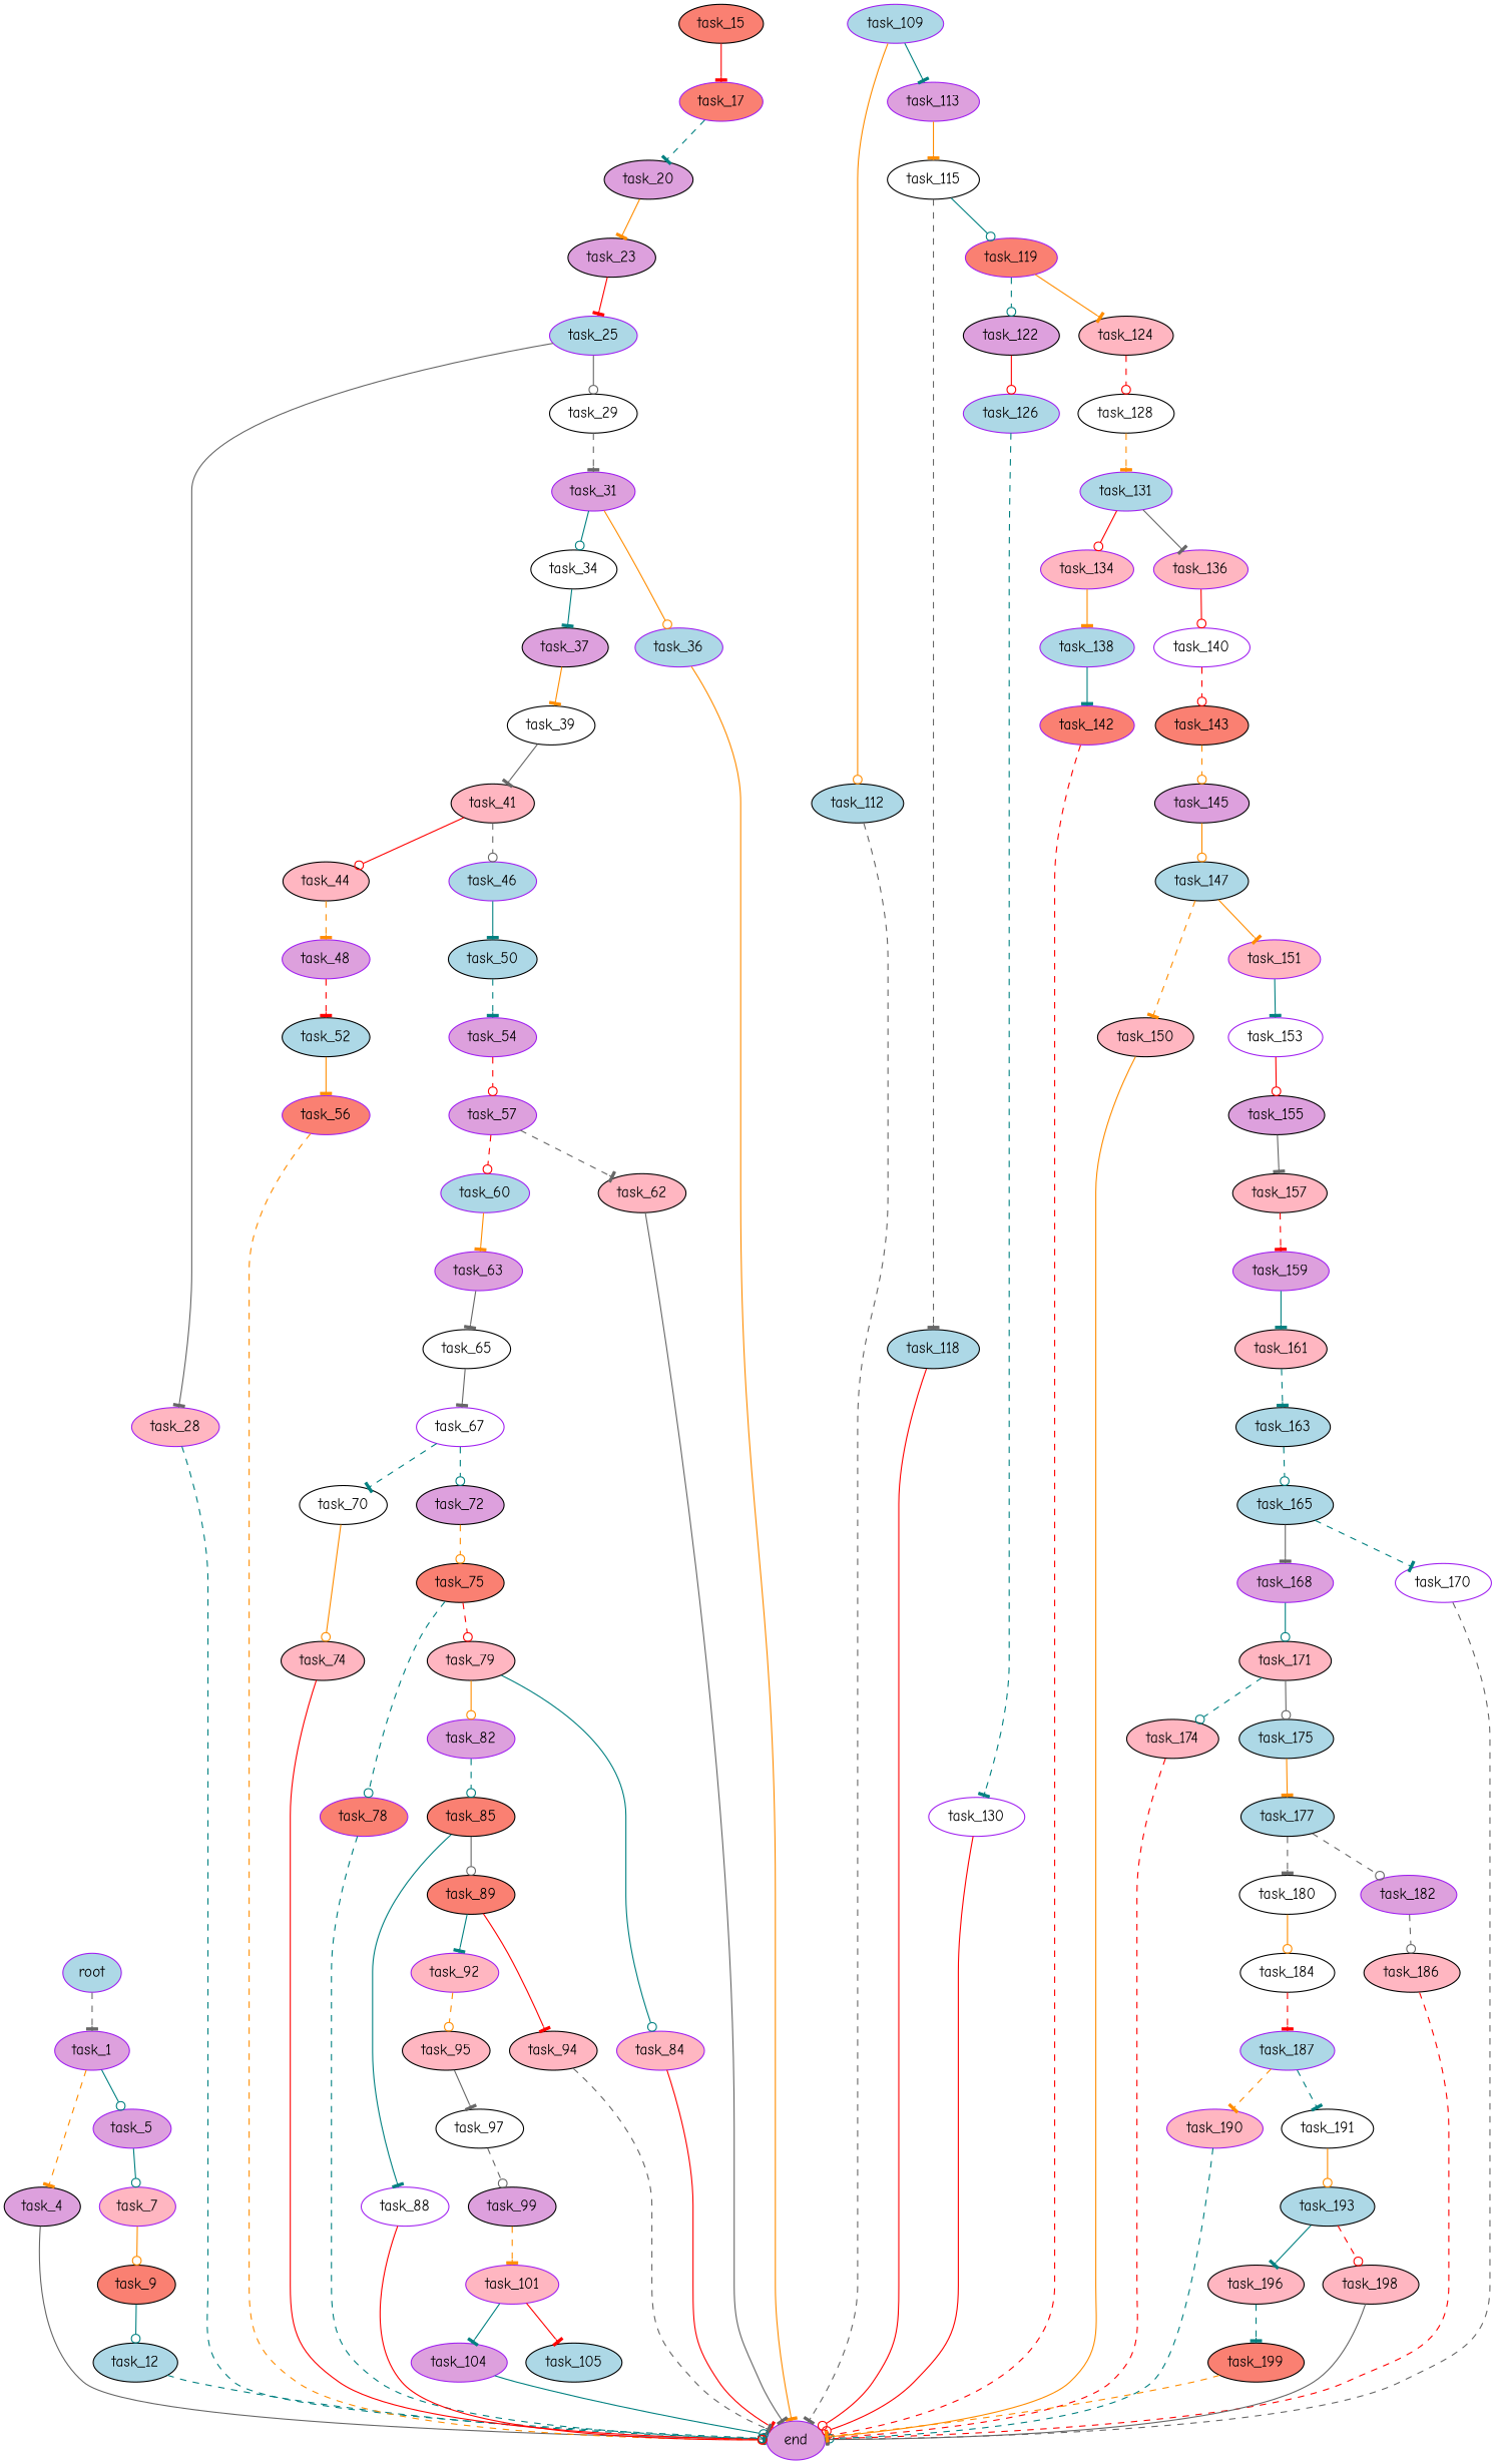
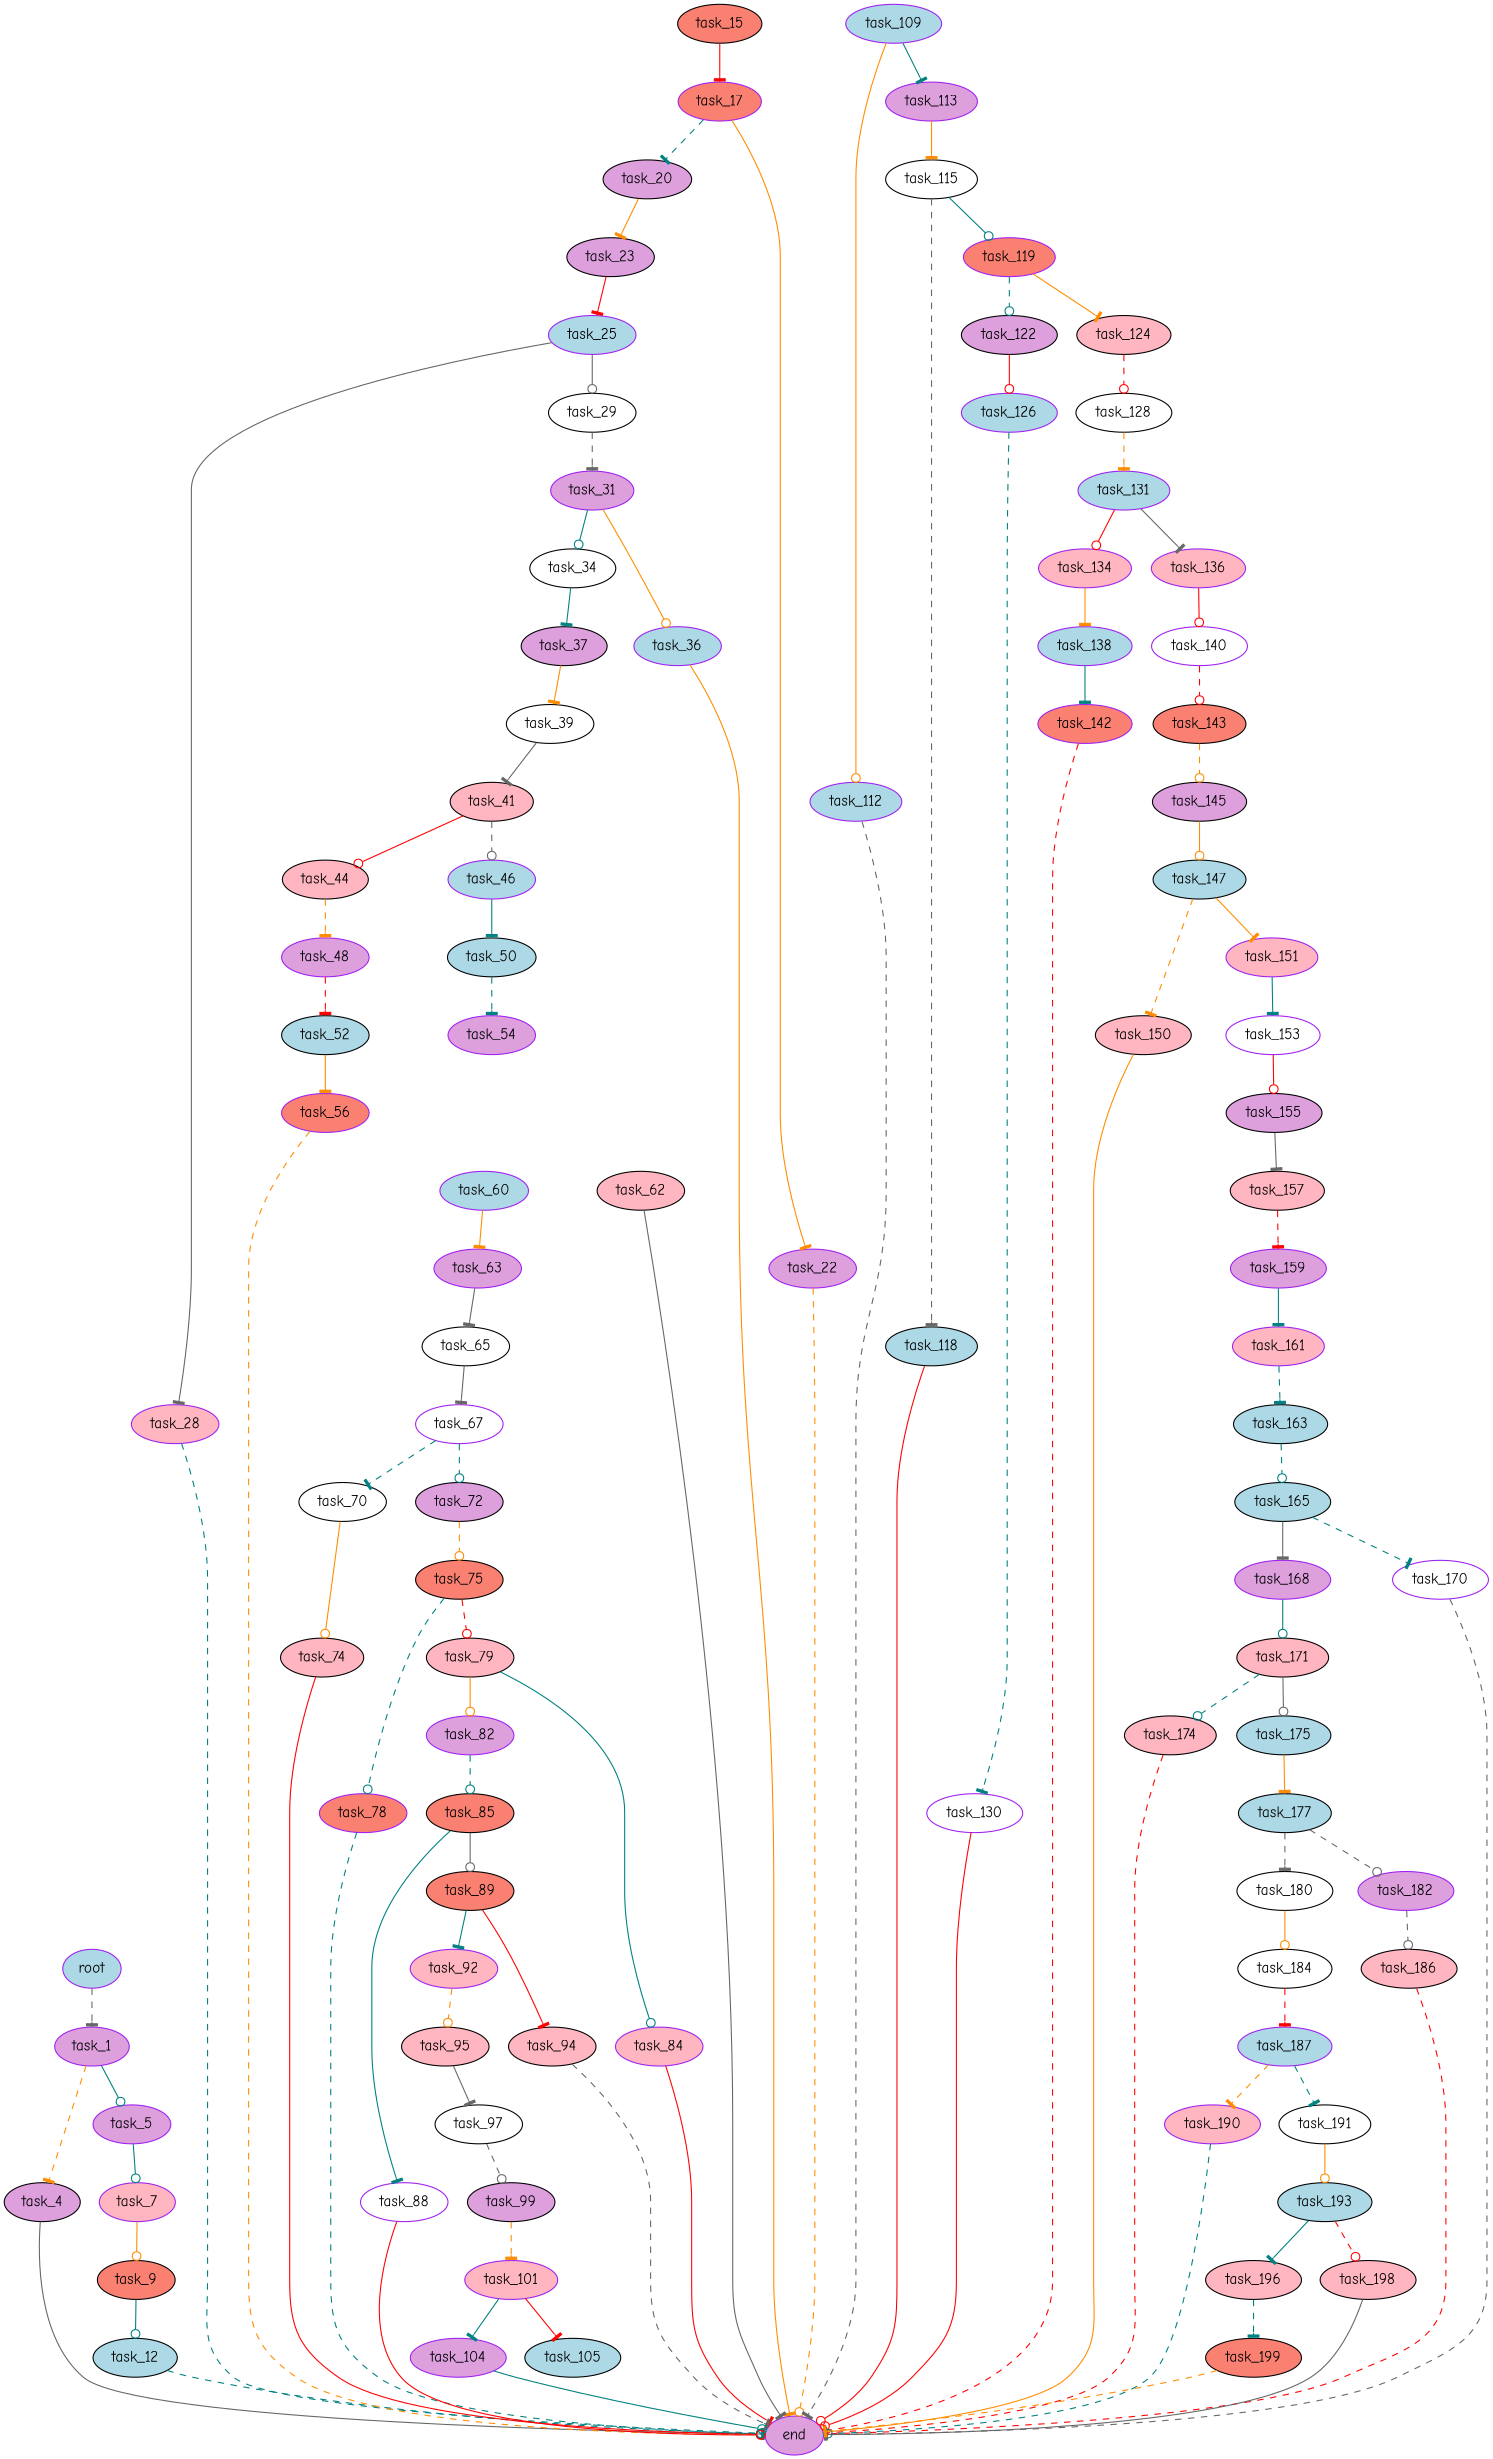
  digraph {
    fontname="Comic Neue"
    node [color=black fillcolor=lightpink fontname="Comic Neue" style=filled]
    edge [arrowhead=tee color=teal fontname="Comic Neue" style=solid]
    root [color=purple fillcolor=lightblue]
    task_1 [color=purple fillcolor=plum]
    task_4 [fillcolor=plum]
    task_5 [color=purple fillcolor=plum]
    end [color=purple fillcolor=plum]
    task_7 [color=purple]
    task_9 [fillcolor=salmon]
    task_12 [fillcolor=lightblue]
    task_15 [fillcolor=salmon]
    task_17 [color=purple fillcolor=salmon]
    task_20 [fillcolor=plum]
+   task_22 [color=purple fillcolor=plum]
    task_23 [fillcolor=plum]
    task_25 [color=purple fillcolor=lightblue]
    task_28 [color=purple]
    task_29 [fillcolor=white]
    task_31 [color=purple fillcolor=plum]
    task_34 [fillcolor=white]
    task_36 [color=purple fillcolor=lightblue]
    task_37 [fillcolor=plum]
    task_39 [fillcolor=white]
    task_41
    task_44
    task_46 [color=purple fillcolor=lightblue]
    task_48 [color=purple fillcolor=plum]
    task_50 [fillcolor=lightblue]
    task_52 [fillcolor=lightblue]
    task_54 [color=purple fillcolor=plum]
    task_56 [color=purple fillcolor=salmon]
-   task_57 [color=purple fillcolor=plum]
    task_60 [color=purple fillcolor=lightblue]
    task_62
    task_63 [color=purple fillcolor=plum]
    task_65 [fillcolor=white]
    task_67 [color=purple fillcolor=white]
    task_70 [fillcolor=white]
    task_72 [fillcolor=plum]
    task_74
    task_75 [fillcolor=salmon]
    task_78 [color=purple fillcolor=salmon]
    task_79
    task_82 [color=purple fillcolor=plum]
    task_84 [color=purple]
    task_85 [fillcolor=salmon]
    task_88 [color=purple fillcolor=white]
    task_89 [fillcolor=salmon]
    task_92 [color=purple]
    task_94
    task_95
    task_97 [fillcolor=white]
    task_99 [fillcolor=plum]
    task_101 [color=purple]
    task_104 [color=purple fillcolor=plum]
    task_105 [fillcolor=lightblue]
    task_109 [color=purple fillcolor=lightblue]
-   task_112 [fillcolor=lightblue]
+   task_112 [color=purple fillcolor=lightblue]
    task_113 [color=purple fillcolor=plum]
    task_115 [fillcolor=white]
    task_118 [fillcolor=lightblue]
    task_119 [color=purple fillcolor=salmon]
    task_122 [fillcolor=plum]
    task_124
    task_126 [color=purple fillcolor=lightblue]
    task_128 [fillcolor=white]
    task_130 [color=purple fillcolor=white]
    task_131 [color=purple fillcolor=lightblue]
    task_134 [color=purple]
    task_136 [color=purple]
    task_138 [color=purple fillcolor=lightblue]
    task_140 [color=purple fillcolor=white]
    task_142 [color=purple fillcolor=salmon]
    task_143 [fillcolor=salmon]
    task_145 [fillcolor=plum]
    task_147 [fillcolor=lightblue]
    task_150
    task_151 [color=purple]
    task_153 [color=purple fillcolor=white]
    task_155 [fillcolor=plum]
    task_157
    task_159 [color=purple fillcolor=plum]
-   task_161
+   task_161 [color=purple]
    task_163 [fillcolor=lightblue]
    task_165 [fillcolor=lightblue]
    task_168 [color=purple fillcolor=plum]
    task_170 [color=purple fillcolor=white]
    task_171
    task_174
    task_175 [fillcolor=lightblue]
    task_177 [fillcolor=lightblue]
    task_180 [fillcolor=white]
    task_182 [color=purple fillcolor=plum]
    task_184 [fillcolor=white]
    task_186
    task_187 [color=purple fillcolor=lightblue]
    task_190 [color=purple]
    task_191 [fillcolor=white]
    task_193 [fillcolor=lightblue]
    task_196
    task_198
    task_199 [fillcolor=salmon]
    root -> task_1 [color=gray40 style=dashed]
    task_1 -> task_4 [color=darkorange style=dashed]
    task_1 -> task_5 [arrowhead=odot]
    task_4 -> end [color=gray40]
    task_5 -> task_7 [arrowhead=odot]
    task_7 -> task_9 [arrowhead=odot color=darkorange]
    task_9 -> task_12 [arrowhead=odot]
    task_12 -> end [style=dashed]
    task_15 -> task_17 [color=red]
    task_17 -> task_20 [style=dashed]
+   task_17 -> task_22 [color=darkorange]
    task_20 -> task_23 [color=darkorange]
+   task_22 -> end [arrowhead=odot color=darkorange style=dashed]
    task_23 -> task_25 [color=red]
    task_25 -> task_28 [color=gray40]
    task_25 -> task_29 [arrowhead=odot color=gray40]
    task_28 -> end [arrowhead=odot style=dashed]
    task_29 -> task_31 [color=gray40 style=dashed]
    task_31 -> task_34 [arrowhead=odot]
    task_31 -> task_36 [arrowhead=odot color=darkorange]
    task_34 -> task_37
    task_36 -> end [color=darkorange]
    task_37 -> task_39 [color=darkorange]
    task_39 -> task_41 [color=gray40]
    task_41 -> task_44 [arrowhead=odot color=red]
    task_41 -> task_46 [arrowhead=odot color=gray40 style=dashed]
    task_44 -> task_48 [color=darkorange style=dashed]
    task_46 -> task_50
    task_48 -> task_52 [color=red style=dashed]
    task_50 -> task_54 [style=dashed]
    task_52 -> task_56 [color=darkorange]
-   task_54 -> task_57 [arrowhead=odot color=red style=dashed]
    task_56 -> end [arrowhead=odot color=darkorange style=dashed]
-   task_57 -> task_60 [arrowhead=odot color=red style=dashed]
-   task_57 -> task_62 [color=gray40 style=dashed]
    task_60 -> task_63 [color=darkorange]
    task_62 -> end [color=gray40]
    task_63 -> task_65 [color=gray40]
    task_65 -> task_67 [color=gray40]
    task_67 -> task_70 [style=dashed]
    task_67 -> task_72 [arrowhead=odot style=dashed]
    task_70 -> task_74 [arrowhead=odot color=darkorange]
    task_72 -> task_75 [arrowhead=odot color=darkorange style=dashed]
    task_74 -> end [arrowhead=odot color=red]
    task_75 -> task_78 [arrowhead=odot style=dashed]
    task_75 -> task_79 [arrowhead=odot color=red style=dashed]
    task_78 -> end [arrowhead=odot style=dashed]
    task_79 -> task_82 [arrowhead=odot color=darkorange]
    task_79 -> task_84 [arrowhead=odot]
    task_82 -> task_85 [arrowhead=odot style=dashed]
    task_84 -> end [color=red]
    task_85 -> task_88
    task_85 -> task_89 [arrowhead=odot color=gray40]
    task_88 -> end [arrowhead=odot color=red]
    task_89 -> task_92
    task_89 -> task_94 [color=red]
    task_92 -> task_95 [arrowhead=odot color=darkorange style=dashed]
    task_94 -> end [color=gray40 style=dashed]
    task_95 -> task_97 [color=gray40]
    task_97 -> task_99 [arrowhead=odot color=gray40 style=dashed]
    task_99 -> task_101 [color=darkorange style=dashed]
    task_101 -> task_104
    task_101 -> task_105 [color=red]
    task_104 -> end [arrowhead=odot]
    task_109 -> task_112 [arrowhead=odot color=darkorange]
    task_109 -> task_113
    task_112 -> end [color=gray40 style=dashed]
    task_113 -> task_115 [color=darkorange]
    task_115 -> task_118 [color=gray40 style=dashed]
    task_115 -> task_119 [arrowhead=odot]
    task_118 -> end [arrowhead=odot color=red]
    task_119 -> task_122 [arrowhead=odot style=dashed]
    task_119 -> task_124 [color=darkorange]
    task_122 -> task_126 [arrowhead=odot color=red]
    task_124 -> task_128 [arrowhead=odot color=red style=dashed]
    task_126 -> task_130 [style=dashed]
    task_128 -> task_131 [color=darkorange style=dashed]
    task_130 -> end [arrowhead=odot color=red]
    task_131 -> task_134 [arrowhead=odot color=red]
    task_131 -> task_136 [color=gray40]
    task_134 -> task_138 [color=darkorange]
    task_136 -> task_140 [arrowhead=odot color=red]
    task_138 -> task_142
    task_140 -> task_143 [arrowhead=odot color=red style=dashed]
    task_142 -> end [color=red style=dashed]
    task_143 -> task_145 [arrowhead=odot color=darkorange style=dashed]
    task_145 -> task_147 [arrowhead=odot color=darkorange]
    task_147 -> task_150 [color=darkorange style=dashed]
    task_147 -> task_151 [color=darkorange]
    task_150 -> end [color=darkorange]
    task_151 -> task_153
    task_153 -> task_155 [arrowhead=odot color=red]
    task_155 -> task_157 [color=gray40]
    task_157 -> task_159 [color=red style=dashed]
    task_159 -> task_161
    task_161 -> task_163 [style=dashed]
    task_163 -> task_165 [arrowhead=odot style=dashed]
    task_165 -> task_168 [color=gray40]
    task_165 -> task_170 [style=dashed]
    task_168 -> task_171 [arrowhead=odot]
    task_170 -> end [color=gray40 style=dashed]
    task_171 -> task_174 [arrowhead=odot style=dashed]
    task_171 -> task_175 [arrowhead=odot color=gray40]
    task_174 -> end [color=red style=dashed]
    task_175 -> task_177 [color=darkorange]
    task_177 -> task_180 [color=gray40 style=dashed]
    task_177 -> task_182 [arrowhead=odot color=gray40 style=dashed]
    task_180 -> task_184 [arrowhead=odot color=darkorange]
    task_182 -> task_186 [arrowhead=odot color=gray40 style=dashed]
    task_184 -> task_187 [color=red style=dashed]
    task_186 -> end [color=red style=dashed]
    task_187 -> task_190 [color=darkorange style=dashed]
    task_187 -> task_191 [style=dashed]
    task_190 -> end [arrowhead=odot style=dashed]
    task_191 -> task_193 [arrowhead=odot color=darkorange]
    task_193 -> task_196
    task_193 -> task_198 [arrowhead=odot color=red style=dashed]
    task_196 -> task_199 [style=dashed]
    task_198 -> end [color=gray40]
    task_199 -> end [color=darkorange style=dashed]
  }
